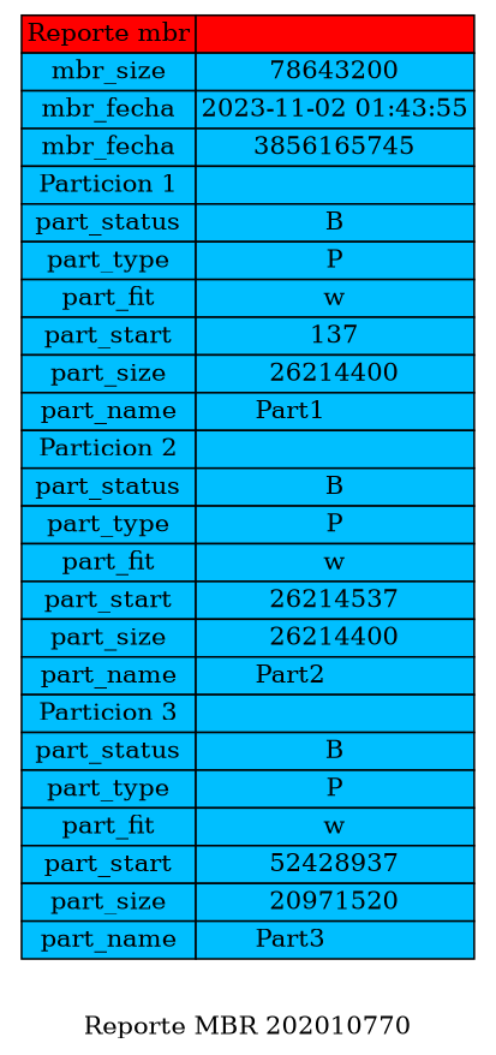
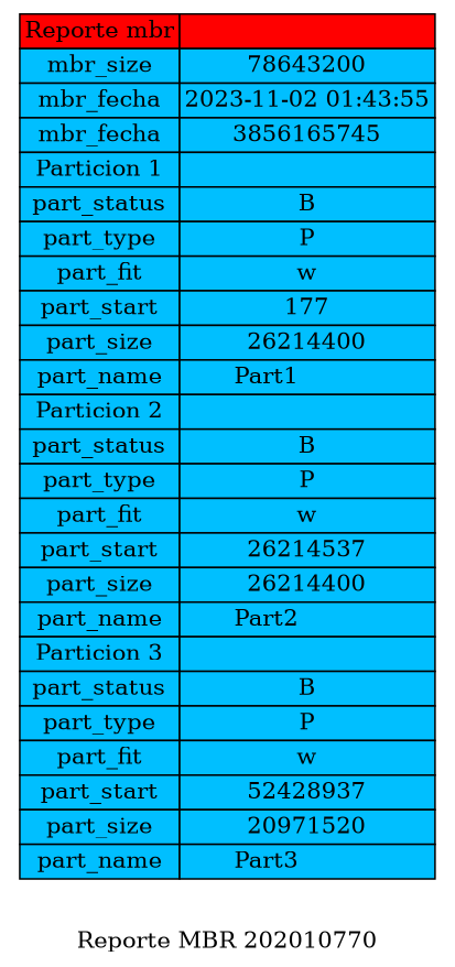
  digraph {
    label="Reporte MBR 202010770"
-   n1 [label=<                 <table border="0" cellborder="1" cellspacing="0">                                  <tr>                 <td bgcolor="red">Reporte mbr</td>                 <td bgcolor="red"></td>             </tr>                          <tr>                 <td bgcolor="deepskyblue">mbr_size</td>                 <td bgcolor="deepskyblue">78643200</td>             </tr>             <tr>                 <td bgcolor="deepskyblue">mbr_fecha</td>                 <td bgcolor="deepskyblue">2023-11-02 01:43:55</td>             </tr>                          <tr>                 <td bgcolor="deepskyblue">mbr_fecha</td>                 <td bgcolor="deepskyblue">3856165745</td>             </tr>             <tr>                 <td bgcolor="deepskyblue">Particion 1</td>                 <td bgcolor="deepskyblue"></td>             </tr>               <tr>                 <td bgcolor="deepskyblue">part_status</td>                 <td bgcolor="deepskyblue">B</td>             </tr>             <tr>                 <td bgcolor="deepskyblue">part_type</td>                 <td bgcolor="deepskyblue">P</td>             </tr>             <tr>                 <td bgcolor="deepskyblue">part_fit</td>                 <td bgcolor="deepskyblue">w</td>             </tr>             <tr>                 <td bgcolor="deepskyblue">part_start</td>                 <td bgcolor="deepskyblue">137</td>             </tr>             <tr>                 <td bgcolor="deepskyblue">part_size</td>                 <td bgcolor="deepskyblue">26214400</td>             </tr>             <tr>                 <td bgcolor="deepskyblue">part_name</td>                 <td bgcolor="deepskyblue">Part1           </td>             </tr>                                       <tr>                 <td bgcolor="deepskyblue">Particion 2</td>                 <td bgcolor="deepskyblue"></td>             </tr>               <tr>                 <td bgcolor="deepskyblue">part_status</td>                 <td bgcolor="deepskyblue">B</td>             </tr>             <tr>                 <td bgcolor="deepskyblue">part_type</td>                 <td bgcolor="deepskyblue">P</td>             </tr>             <tr>                 <td bgcolor="deepskyblue">part_fit</td>                 <td bgcolor="deepskyblue">w</td>             </tr>             <tr>                 <td bgcolor="deepskyblue">part_start</td>                 <td bgcolor="deepskyblue">26214537</td>             </tr>             <tr>                 <td bgcolor="deepskyblue">part_size</td>                 <td bgcolor="deepskyblue">26214400</td>             </tr>             <tr>                 <td bgcolor="deepskyblue">part_name</td>                 <td bgcolor="deepskyblue">Part2           </td>             </tr>                                       <tr>                 <td bgcolor="deepskyblue">Particion 3</td>                 <td bgcolor="deepskyblue"></td>             </tr>               <tr>                 <td bgcolor="deepskyblue">part_status</td>                 <td bgcolor="deepskyblue">B</td>             </tr>             <tr>                 <td bgcolor="deepskyblue">part_type</td>                 <td bgcolor="deepskyblue">P</td>             </tr>             <tr>                 <td bgcolor="deepskyblue">part_fit</td>                 <td bgcolor="deepskyblue">w</td>             </tr>             <tr>                 <td bgcolor="deepskyblue">part_start</td>                 <td bgcolor="deepskyblue">52428937</td>             </tr>             <tr>                 <td bgcolor="deepskyblue">part_size</td>                 <td bgcolor="deepskyblue">20971520</td>             </tr>             <tr>                 <td bgcolor="deepskyblue">part_name</td>                 <td bgcolor="deepskyblue">Part3           </td>             </tr>                                               </table>             > shape=plaintext]
+   n1 [label=<                 <table border="0" cellborder="1" cellspacing="0">                                  <tr>                 <td bgcolor="red">Reporte mbr</td>                 <td bgcolor="red"></td>             </tr>                          <tr>                 <td bgcolor="deepskyblue">mbr_size</td>                 <td bgcolor="deepskyblue">78643200</td>             </tr>             <tr>                 <td bgcolor="deepskyblue">mbr_fecha</td>                 <td bgcolor="deepskyblue">2023-11-02 01:43:55</td>             </tr>                          <tr>                 <td bgcolor="deepskyblue">mbr_fecha</td>                 <td bgcolor="deepskyblue">3856165745</td>             </tr>             <tr>                 <td bgcolor="deepskyblue">Particion 1</td>                 <td bgcolor="deepskyblue"></td>             </tr>               <tr>                 <td bgcolor="deepskyblue">part_status</td>                 <td bgcolor="deepskyblue">B</td>             </tr>             <tr>                 <td bgcolor="deepskyblue">part_type</td>                 <td bgcolor="deepskyblue">P</td>             </tr>             <tr>                 <td bgcolor="deepskyblue">part_fit</td>                 <td bgcolor="deepskyblue">w</td>             </tr>             <tr>                 <td bgcolor="deepskyblue">part_start</td>                 <td bgcolor="deepskyblue">177</td>             </tr>             <tr>                 <td bgcolor="deepskyblue">part_size</td>                 <td bgcolor="deepskyblue">26214400</td>             </tr>             <tr>                 <td bgcolor="deepskyblue">part_name</td>                 <td bgcolor="deepskyblue">Part1           </td>             </tr>                                       <tr>                 <td bgcolor="deepskyblue">Particion 2</td>                 <td bgcolor="deepskyblue"></td>             </tr>               <tr>                 <td bgcolor="deepskyblue">part_status</td>                 <td bgcolor="deepskyblue">B</td>             </tr>             <tr>                 <td bgcolor="deepskyblue">part_type</td>                 <td bgcolor="deepskyblue">P</td>             </tr>             <tr>                 <td bgcolor="deepskyblue">part_fit</td>                 <td bgcolor="deepskyblue">w</td>             </tr>             <tr>                 <td bgcolor="deepskyblue">part_start</td>                 <td bgcolor="deepskyblue">26214537</td>             </tr>             <tr>                 <td bgcolor="deepskyblue">part_size</td>                 <td bgcolor="deepskyblue">26214400</td>             </tr>             <tr>                 <td bgcolor="deepskyblue">part_name</td>                 <td bgcolor="deepskyblue">Part2           </td>             </tr>                                       <tr>                 <td bgcolor="deepskyblue">Particion 3</td>                 <td bgcolor="deepskyblue"></td>             </tr>               <tr>                 <td bgcolor="deepskyblue">part_status</td>                 <td bgcolor="deepskyblue">B</td>             </tr>             <tr>                 <td bgcolor="deepskyblue">part_type</td>                 <td bgcolor="deepskyblue">P</td>             </tr>             <tr>                 <td bgcolor="deepskyblue">part_fit</td>                 <td bgcolor="deepskyblue">w</td>             </tr>             <tr>                 <td bgcolor="deepskyblue">part_start</td>                 <td bgcolor="deepskyblue">52428937</td>             </tr>             <tr>                 <td bgcolor="deepskyblue">part_size</td>                 <td bgcolor="deepskyblue">20971520</td>             </tr>             <tr>                 <td bgcolor="deepskyblue">part_name</td>                 <td bgcolor="deepskyblue">Part3           </td>             </tr>                                               </table>             > shape=plaintext]
  }
